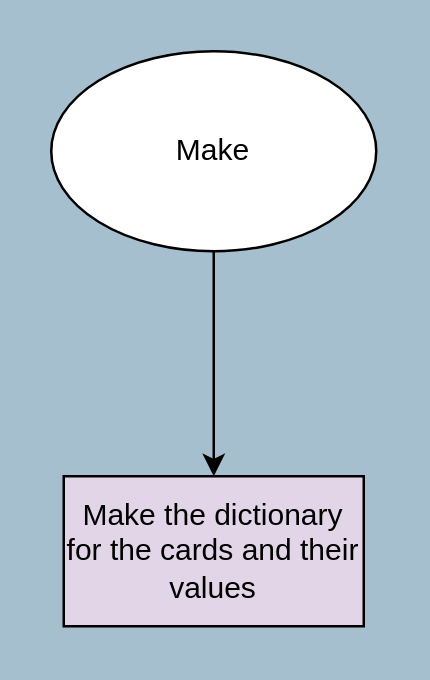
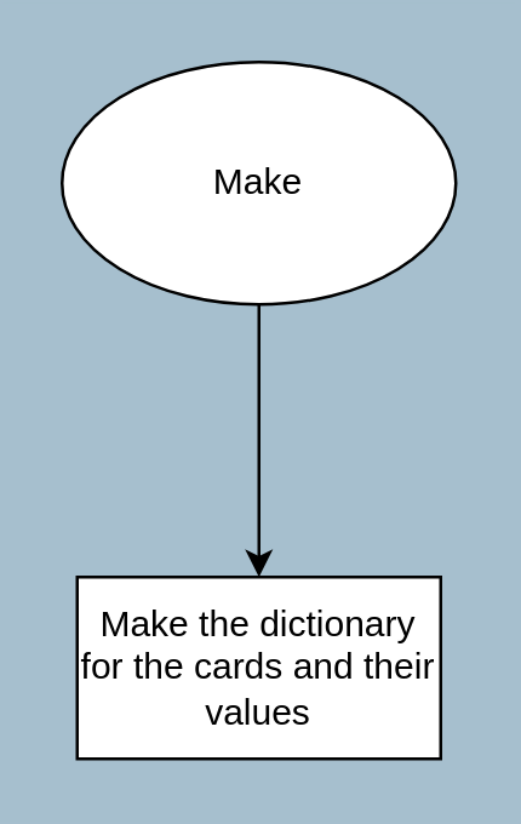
  <mxCell id="0" />
  <mxCell id="1" parent="0" />
  <mxCell id="2" value="" style="edgeStyle=orthogonalEdgeStyle;rounded=0;orthogonalLoop=1;jettySize=auto;html=1;" edge="1" parent="1" source="3" target="4"><mxGeometry relative="1" as="geometry" /></mxCell>
  <mxCell id="3" value="Make" style="ellipse;whiteSpace=wrap;html=1;" vertex="1" parent="1"><mxGeometry x="20" y="20" width="130" height="80" as="geometry" /></mxCell>
- <mxCell id="4" value="Make the dictionary for the cards and their values" style="whiteSpace=wrap;html=1;fillColor=#e1d5e7;" vertex="1" parent="1"><mxGeometry x="25" y="190" width="120" height="60" as="geometry" /></mxCell>
+ <mxCell id="4" value="Make the dictionary for the cards and their values" style="whiteSpace=wrap;html=1;" vertex="1" parent="1"><mxGeometry x="25" y="190" width="120" height="60" as="geometry" /></mxCell>
